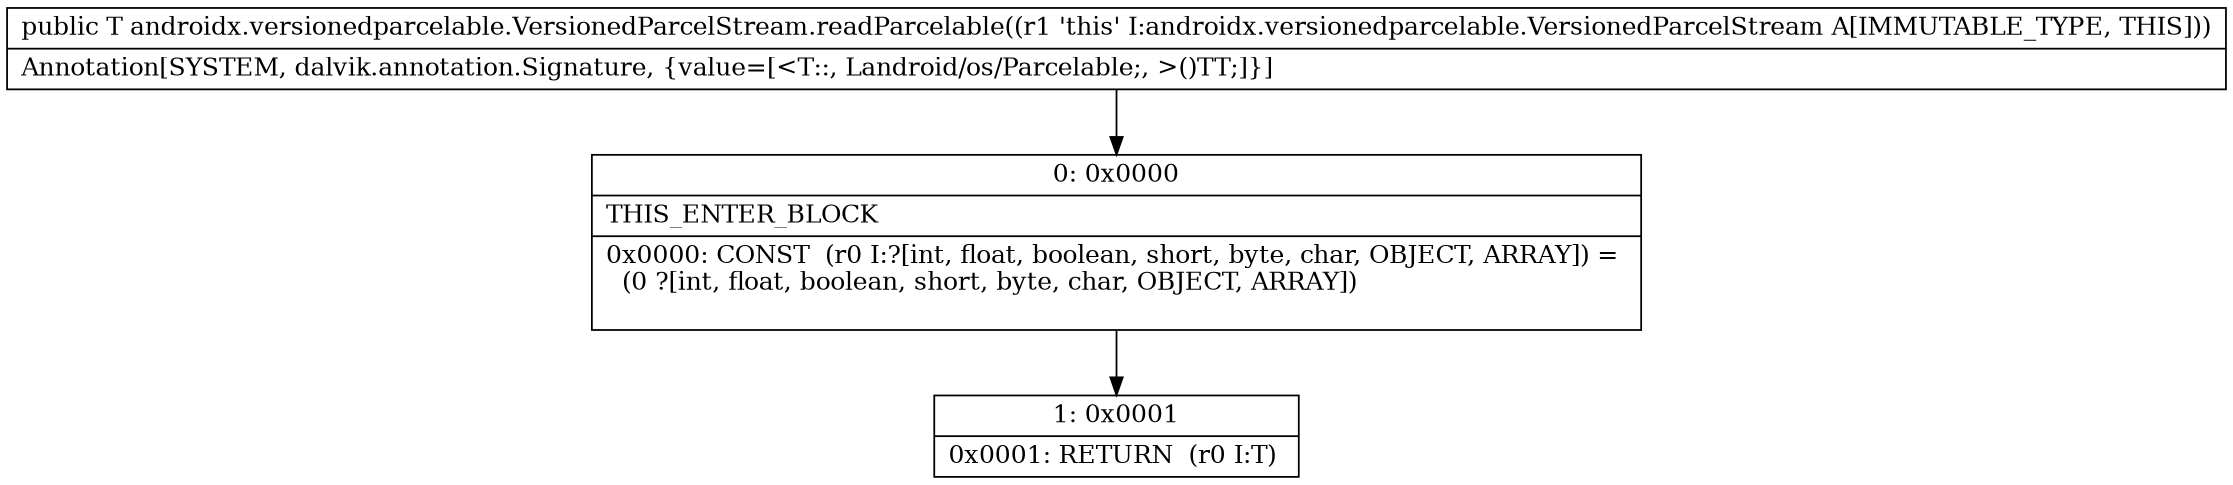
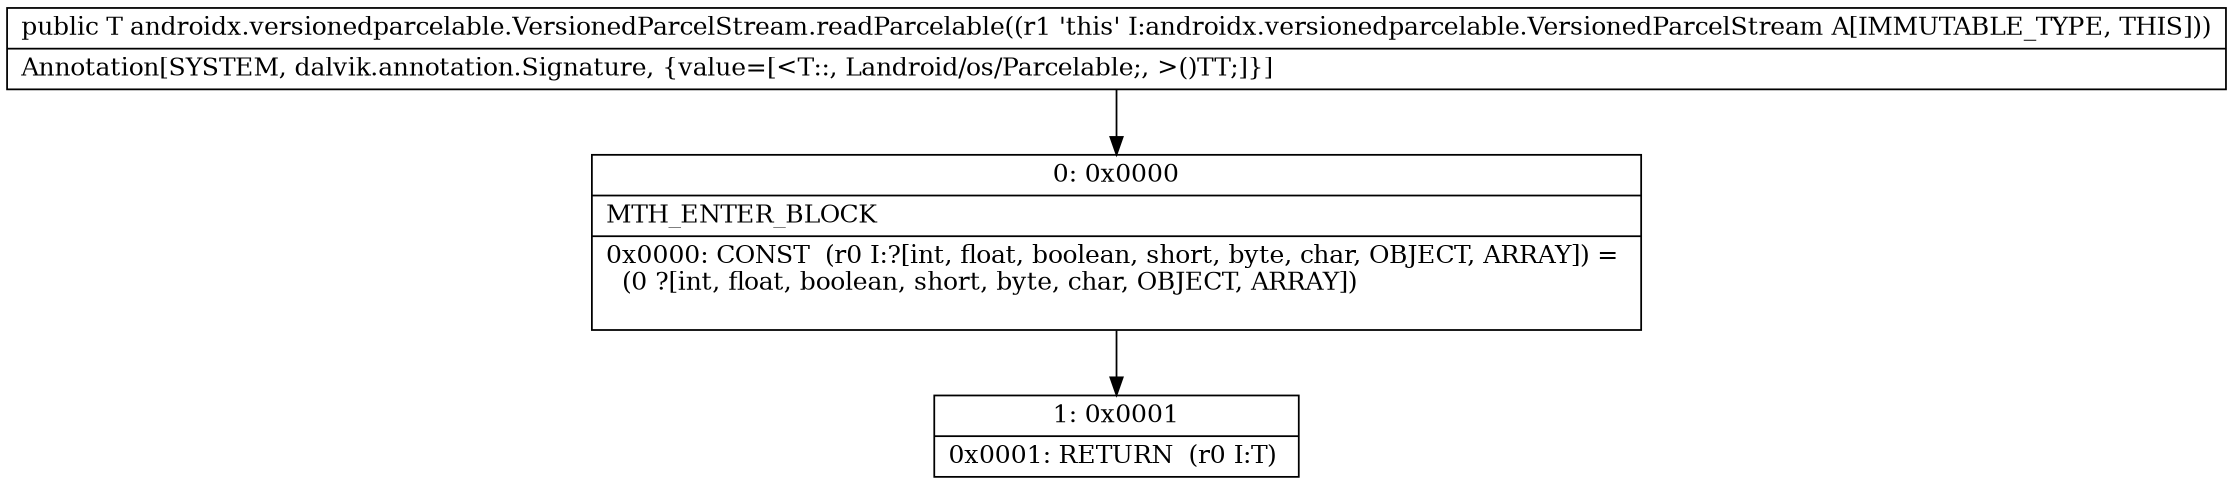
  digraph {
    node [shape=record]
-   n1 [label="{0\:\ 0x0000|THIS_ENTER_BLOCK\l|0x0000: CONST  (r0 I:?[int, float, boolean, short, byte, char, OBJECT, ARRAY]) = \l  (0 ?[int, float, boolean, short, byte, char, OBJECT, ARRAY])\l \l}"]
+   n1 [label="{0\:\ 0x0000|MTH_ENTER_BLOCK\l|0x0000: CONST  (r0 I:?[int, float, boolean, short, byte, char, OBJECT, ARRAY]) = \l  (0 ?[int, float, boolean, short, byte, char, OBJECT, ARRAY])\l \l}"]
    n2 [label="{1\:\ 0x0001|0x0001: RETURN  (r0 I:T) \l}"]
    n3 [label="{public T androidx.versionedparcelable.VersionedParcelStream.readParcelable((r1 'this' I:androidx.versionedparcelable.VersionedParcelStream A[IMMUTABLE_TYPE, THIS]))  | Annotation[SYSTEM, dalvik.annotation.Signature, \{value=[\<T::, Landroid\/os\/Parcelable;, \>()TT;]\}]\l}"]
    n1 -> n2
    n3 -> n1
  }
